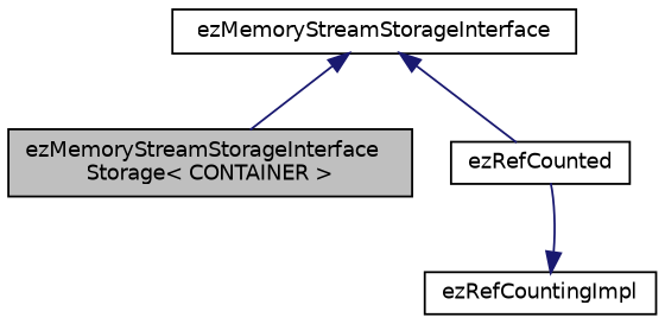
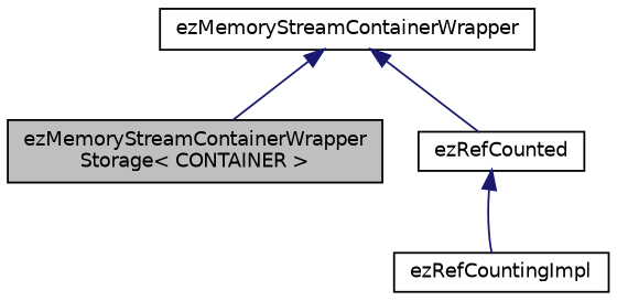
  digraph {
    node [color=black fillcolor=white fontname=Helvetica fontsize=10 shape=record style=filled]
    edge [color=midnightblue dir=back fontname=Helvetica fontsize=10 labelfontname=Helvetica labelfontsize=10 style=solid]
-   n1 [fillcolor=grey75 fontcolor=black height=0.2 label="ezMemoryStreamStorageInterface\lStorage\< CONTAINER \>" width=0.4]
-   n2 [height=0.2 label=ezMemoryStreamStorageInterface width=0.4]
+   n1 [fillcolor=grey75 fontcolor=black height=0.2 label="ezMemoryStreamContainerWrapper\lStorage\< CONTAINER \>" width=0.4]
+   n2 [height=0.2 label=ezMemoryStreamContainerWrapper width=0.4]
    n3 [height=0.2 label=ezRefCounted width=0.4]
    n4 [height=0.2 label=ezRefCountingImpl width=0.4]
    n2 -> n1
    n2 -> n3
-   n4 -> n3
+   n3 -> n4
  }
